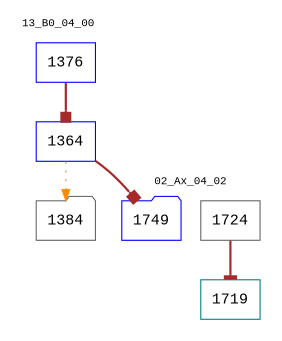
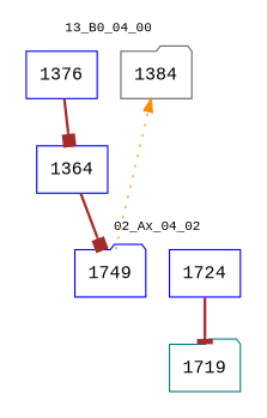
  digraph {
    fontname="Liberation Mono"
    node [color=blue fontname="Liberation Mono" shape=box]
    edge [arrowhead=box color=brown fontname="Liberation Mono" style=bold]
-   n1 [color=gray40 label=1724]
-   n2 [color=teal label=1719]
+   n1 [label=1724]
+   n2 [color=teal label=1719 shape=folder]
    n3 [label=1749 shape=folder]
    n4 [label=1376]
    n5 [label=1364]
    n6 [color=gray40 label=1384 shape=folder]
    subgraph cluster_1 {
      color=white
      fontsize=10
      label="02_Ax_04_02"
      n1
      n2
      n3
    }
    subgraph cluster_2 {
      color=white
      fontsize=10
      label="13_B0_04_00"
      n4
      n5
      n6
    }
    n1 -> n2 [arrowhead=tee]
    n4 -> n5
    n5 -> n3
-   n5 -> n6 [arrowhead=normal color=darkorange style=dotted]
+   n3 -> n6 [arrowhead=normal color=darkorange style=dotted]
  }
